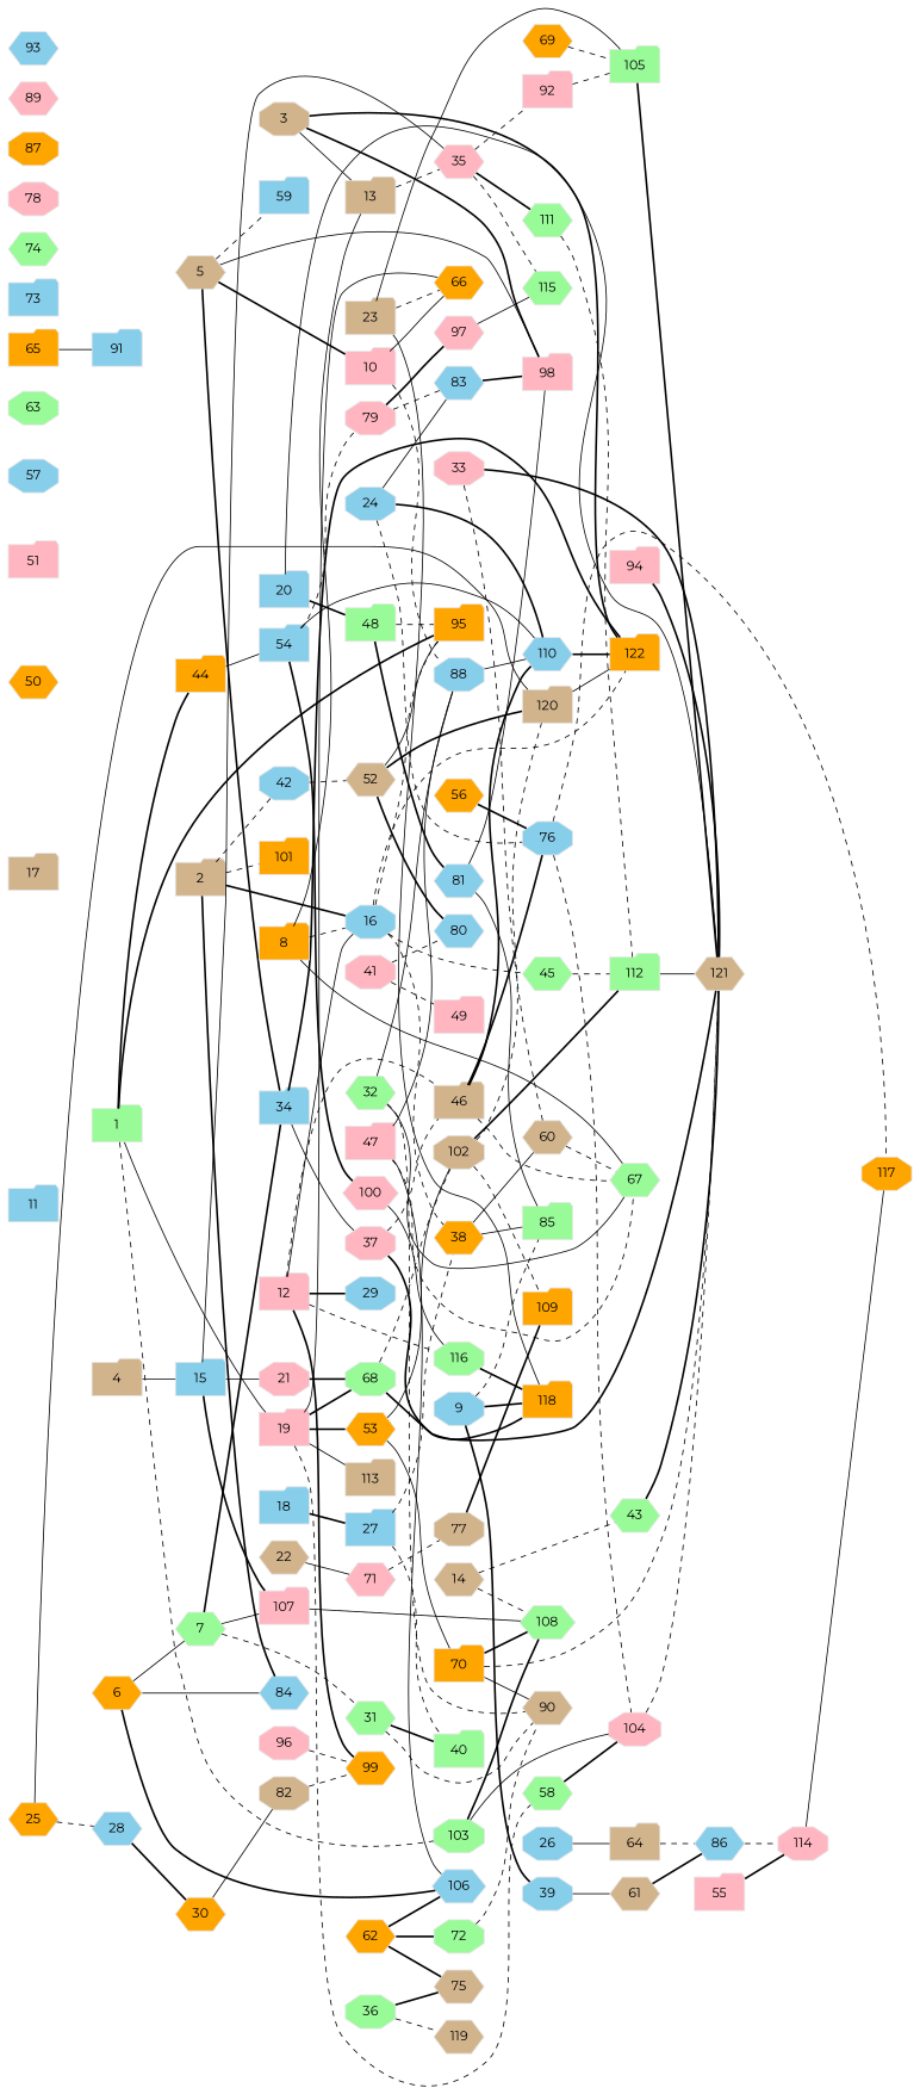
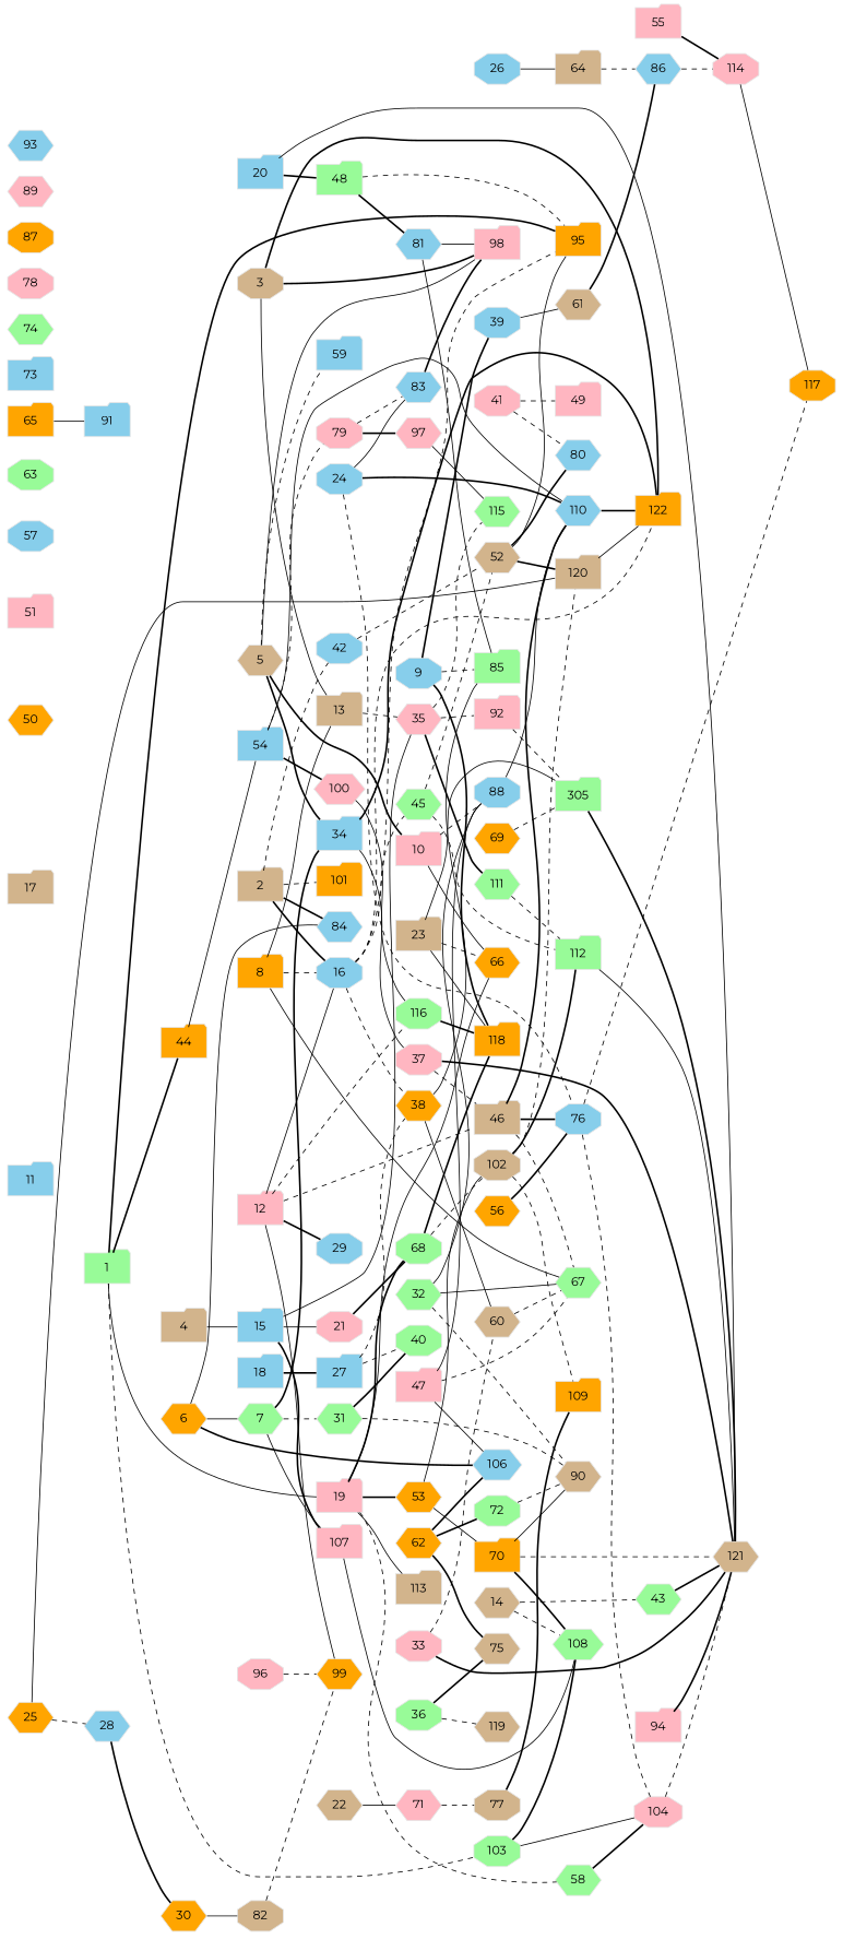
  graph {
    fontname=Montserrat
    rankdir=LR
    node [color=gray90 fillcolor=skyblue fontname=Montserrat shape=hexagon style=filled]
    edge [fontname=Montserrat style=dashed]
    1 [fillcolor=palegreen shape=folder]
    19 [fillcolor=lightpink shape=folder]
    44 [fillcolor=orange shape=folder]
    95 [fillcolor=orange shape=folder]
    103 [fillcolor=palegreen shape=octagon]
    66 [fillcolor=orange]
    53 [fillcolor=orange]
    58 [fillcolor=palegreen]
    68 [fillcolor=palegreen shape=octagon]
    113 [fillcolor=tan shape=folder]
    41 [fillcolor=lightpink shape=octagon]
    49 [fillcolor=lightpink shape=folder]
    80
    54 [shape=folder]
    108 [fillcolor=palegreen]
    104 [fillcolor=lightpink shape=octagon]
    2 [fillcolor=tan shape=folder]
    16 [shape=octagon]
    42 [shape=octagon]
    84
    101 [fillcolor=orange shape=folder]
    122 [fillcolor=orange shape=folder]
    38 [fillcolor=orange]
    45 [fillcolor=palegreen]
    52 [fillcolor=tan]
    3 [fillcolor=tan shape=octagon]
    13 [fillcolor=tan shape=folder]
    98 [fillcolor=lightpink shape=folder]
    35 [fillcolor=lightpink]
    4 [fillcolor=tan shape=folder]
    15 [shape=folder]
    107 [fillcolor=lightpink shape=folder]
    21 [fillcolor=lightpink shape=octagon]
    5 [fillcolor=tan]
    10 [fillcolor=lightpink shape=folder]
    34 [shape=folder]
    59 [shape=folder]
    88 [shape=octagon]
    37 [fillcolor=lightpink shape=octagon]
    6 [fillcolor=orange]
    7 [fillcolor=palegreen]
    106
    31 [fillcolor=palegreen]
-   40 [fillcolor=palegreen shape=folder]
+   40 [fillcolor=palegreen shape=octagon]
    90 [fillcolor=tan]
    8 [fillcolor=orange shape=folder]
    67 [fillcolor=palegreen]
    9 [shape=octagon]
    39 [shape=octagon]
    85 [fillcolor=palegreen shape=folder]
    118 [fillcolor=orange shape=folder]
    61 [fillcolor=tan]
    110
    11 [shape=folder]
    12 [fillcolor=lightpink shape=folder]
    29 [shape=octagon]
    46 [fillcolor=tan shape=folder]
    99 [fillcolor=orange]
    116 [fillcolor=palegreen shape=octagon]
    76 [shape=octagon]
    92 [fillcolor=lightpink shape=folder]
    111 [fillcolor=palegreen]
    115 [fillcolor=palegreen]
    14 [fillcolor=tan]
    43 [fillcolor=palegreen]
    121 [fillcolor=tan]
    60 [fillcolor=tan]
    112 [fillcolor=palegreen shape=folder]
    17 [fillcolor=tan shape=folder]
    18 [shape=folder]
    27 [shape=folder]
    70 [fillcolor=orange shape=folder]
    102 [fillcolor=tan shape=octagon]
    20 [shape=folder]
    48 [fillcolor=palegreen shape=folder]
    81
    22 [fillcolor=tan]
    71 [fillcolor=lightpink]
    77 [fillcolor=tan shape=octagon]
    23 [fillcolor=tan shape=folder]
-   105 [fillcolor=palegreen shape=folder]
+   105 [fillcolor=palegreen shape=folder label=305]
    24 [shape=octagon]
    83
    117 [fillcolor=orange shape=octagon]
    25 [fillcolor=orange]
    28
    120 [fillcolor=tan shape=folder]
    30 [fillcolor=orange]
    26 [shape=octagon]
    64 [fillcolor=tan shape=folder]
    86
    82 [fillcolor=tan shape=octagon]
    32 [fillcolor=palegreen]
    33 [fillcolor=lightpink shape=octagon]
    36 [fillcolor=palegreen shape=octagon]
    75 [fillcolor=tan]
    119 [fillcolor=tan]
    79 [fillcolor=lightpink shape=octagon]
    100 [fillcolor=lightpink]
    47 [fillcolor=lightpink shape=folder]
    50 [fillcolor=orange]
    51 [fillcolor=lightpink shape=folder]
    109 [fillcolor=orange shape=folder]
    97 [fillcolor=lightpink]
    55 [fillcolor=lightpink shape=folder]
    114 [fillcolor=lightpink shape=octagon]
    56 [fillcolor=orange]
    57 [shape=octagon]
    62 [fillcolor=orange]
    72 [fillcolor=palegreen shape=octagon]
    63 [fillcolor=palegreen shape=octagon]
    65 [fillcolor=orange shape=folder]
    91 [shape=folder]
    69 [fillcolor=orange]
    73 [shape=folder]
    74 [fillcolor=palegreen]
    78 [fillcolor=lightpink shape=octagon]
    87 [fillcolor=orange shape=octagon]
    89 [fillcolor=lightpink]
    93
    94 [fillcolor=lightpink shape=folder]
    96 [fillcolor=lightpink shape=octagon]
    1 -- 19 [style=solid]
    1 -- 44 [style=bold]
    1 -- 95 [style=bold]
    1 -- 103
    19 -- 66 [style=solid]
    19 -- 53 [style=bold]
    19 -- 58
    19 -- 68 [style=bold]
    19 -- 113 [style=solid]
    44 -- 54 [style=solid]
    103 -- 108 [style=bold]
    103 -- 104 [style=solid]
    53 -- 70 [style=solid]
    53 -- 102 [style=solid]
    58 -- 104 [style=bold]
    68 -- 118 [style=bold]
    68 -- 102
    41 -- 49
    41 -- 80
    54 -- 110 [style=solid]
    54 -- 79
    54 -- 100 [style=bold]
    104 -- 121
    2 -- 16 [style=bold]
    2 -- 42
    2 -- 84 [style=bold]
    2 -- 101
    16 -- 95
    16 -- 122
    16 -- 38
    16 -- 45
    42 -- 52
    38 -- 85 [style=solid]
    38 -- 60 [style=solid]
+   45 -- 52
    45 -- 112
    52 -- 95 [style=solid]
    52 -- 80 [style=bold]
    52 -- 120 [style=bold]
    3 -- 122 [style=bold]
    3 -- 13 [style=solid]
    3 -- 98 [style=bold]
    13 -- 35
    35 -- 92
    35 -- 111 [style=bold]
    35 -- 115
    4 -- 15 [style=solid]
    15 -- 35 [style=solid]
    15 -- 107 [style=bold]
    15 -- 21 [style=solid]
    107 -- 108 [style=solid]
    21 -- 68 [style=bold]
    5 -- 98 [style=solid]
    5 -- 10 [style=bold]
    5 -- 34 [style=bold]
    5 -- 59
    10 -- 66 [style=solid]
    10 -- 88
    34 -- 122 [style=bold]
    34 -- 37 [style=solid]
    88 -- 110 [style=solid]
    37 -- 46
    37 -- 121 [style=bold]
    6 -- 84 [style=solid]
    6 -- 7 [style=solid]
    6 -- 106 [style=bold]
    7 -- 107 [style=solid]
    7 -- 34 [style=bold]
    7 -- 31
    31 -- 40 [style=bold]
    31 -- 90
    8 -- 16
    8 -- 13 [style=solid]
    8 -- 67 [style=solid]
    9 -- 39 [style=bold]
    9 -- 85
    9 -- 118 [style=bold]
    39 -- 61 [style=solid]
    61 -- 86 [style=bold]
    110 -- 122 [style=bold]
    12 -- 16 [style=solid]
    12 -- 29 [style=bold]
    12 -- 46
-   12 -- 99 [style=bold]
+   12 -- 99 [style=solid]
    12 -- 116
    46 -- 67
    46 -- 110 [style=bold]
    46 -- 76 [style=bold]
    116 -- 118 [style=bold]
    76 -- 104
    76 -- 117
    92 -- 105
    111 -- 112
    14 -- 108
    14 -- 43
    43 -- 121 [style=bold]
    60 -- 67
    112 -- 121 [style=solid]
    18 -- 27 [style=bold]
    27 -- 38
    27 -- 40
    70 -- 108 [style=bold]
    70 -- 90 [style=solid]
    70 -- 121
    102 -- 112 [style=bold]
    102 -- 120
    102 -- 109
    20 -- 121 [style=solid]
    20 -- 48 [style=bold]
    48 -- 95
    48 -- 81 [style=bold]
    81 -- 98 [style=solid]
    81 -- 85 [style=solid]
    22 -- 71 [style=solid]
    71 -- 77
    77 -- 109 [style=bold]
    23 -- 66
    23 -- 118 [style=solid]
    23 -- 105 [style=solid]
    105 -- 121 [style=bold]
    24 -- 110 [style=bold]
    24 -- 76
    24 -- 83 [style=solid]
    83 -- 98 [style=bold]
    25 -- 28
    25 -- 120 [style=solid]
    28 -- 30 [style=bold]
    120 -- 122 [style=solid]
    30 -- 82 [style=solid]
    26 -- 64 [style=solid]
    64 -- 86
    86 -- 114
    82 -- 99
    32 -- 88 [style=solid]
    32 -- 90
    32 -- 67 [style=solid]
    33 -- 121 [style=bold]
    33 -- 60
    36 -- 75 [style=bold]
    36 -- 119
    79 -- 83
    79 -- 97 [style=bold]
    100 -- 116 [style=solid]
    47 -- 88 [style=solid]
    47 -- 106 [style=solid]
    47 -- 67
    97 -- 115 [style=solid]
    55 -- 114 [style=bold]
    114 -- 117 [style=solid]
    56 -- 76 [style=bold]
    62 -- 106 [style=bold]
    62 -- 75 [style=bold]
    62 -- 72 [style=bold]
    72 -- 90
    65 -- 91 [style=solid]
    69 -- 105
    94 -- 121 [style=bold]
    96 -- 99
  }
